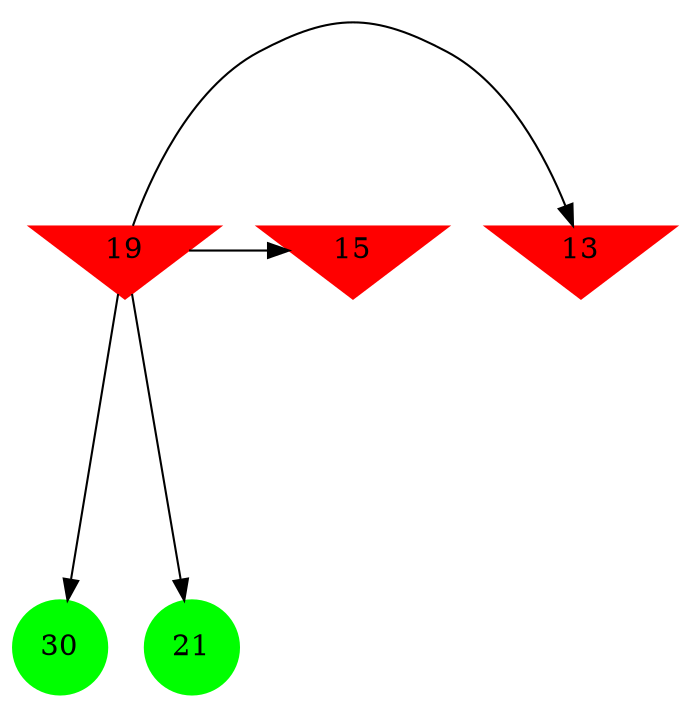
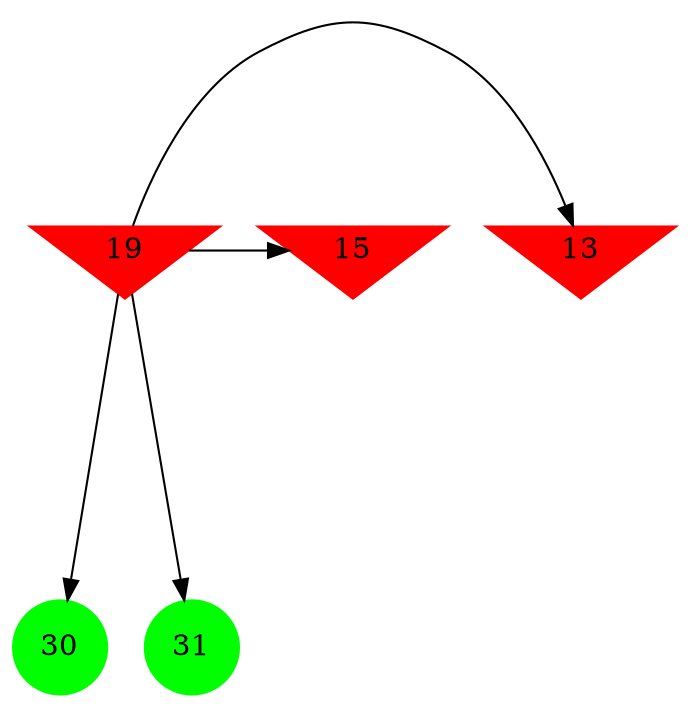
  digraph {
    ranksep=2.0
    node [color=red shape=invtriangle style=filled]
    13
    15
    19
    30 [color=green shape=circle]
-   31 [color=green shape=circle label=21]
+   31 [color=green shape=circle]
    subgraph sub_1 {
      rank=same
      13
      15
      19
    }
    subgraph sub_2 {
      rank=same
    }
    subgraph sub_3 {
      rank=same
      30
      31
    }
    19 -> 13
    19 -> 15
    19 -> 30
    19 -> 31
  }
